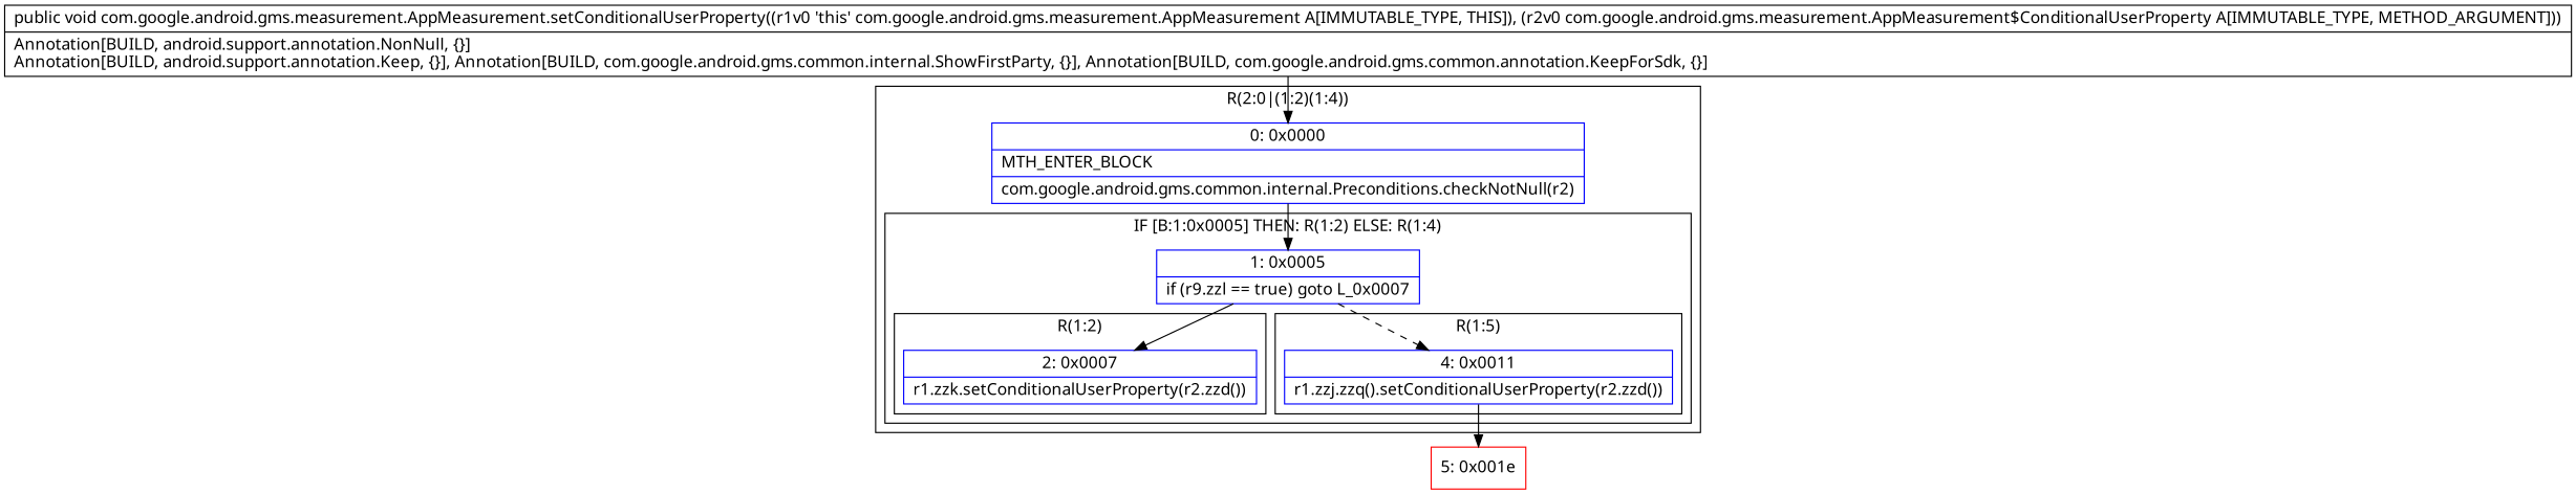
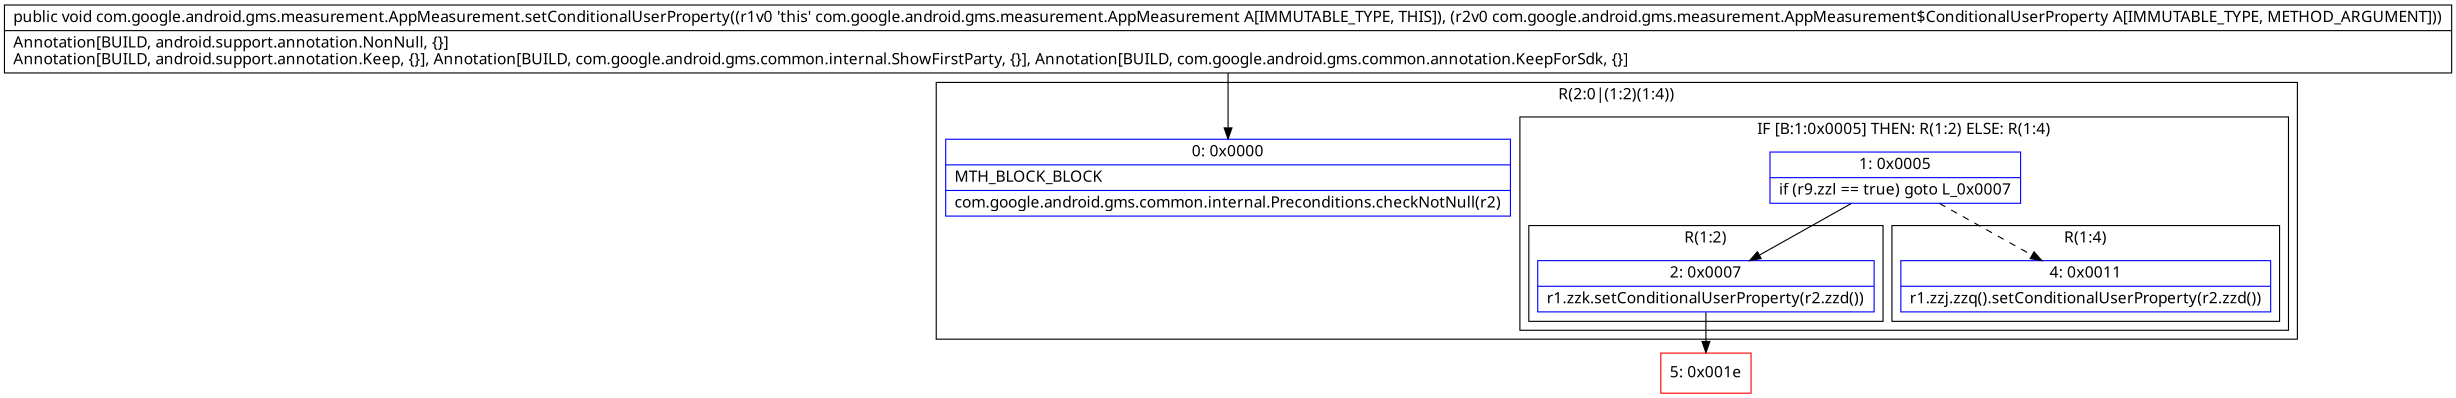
  digraph {
    fontname="Noto Sans"
    node [color=blue fontname="Noto Sans" shape=record]
    edge [fontname="Noto Sans"]
    n1 [label="{2\:\ 0x0007|r1.zzk.setConditionalUserProperty(r2.zzd())\l}"]
    n2 [label="{4\:\ 0x0011|r1.zzj.zzq().setConditionalUserProperty(r2.zzd())\l}"]
    n3 [label="{1\:\ 0x0005|if (r9.zzl == true) goto L_0x0007\l}"]
-   n4 [label="{0\:\ 0x0000|MTH_ENTER_BLOCK\l|com.google.android.gms.common.internal.Preconditions.checkNotNull(r2)\l}"]
+   n4 [label="{0\:\ 0x0000|MTH_BLOCK_BLOCK\l|com.google.android.gms.common.internal.Preconditions.checkNotNull(r2)\l}"]
    n5 [color=red label="{5\:\ 0x001e}"]
    n6 [label="{public void com.google.android.gms.measurement.AppMeasurement.setConditionalUserProperty((r1v0 'this' com.google.android.gms.measurement.AppMeasurement A[IMMUTABLE_TYPE, THIS]), (r2v0 com.google.android.gms.measurement.AppMeasurement$ConditionalUserProperty A[IMMUTABLE_TYPE, METHOD_ARGUMENT]))  | Annotation[BUILD, android.support.annotation.NonNull, \{\}]\lAnnotation[BUILD, android.support.annotation.Keep, \{\}], Annotation[BUILD, com.google.android.gms.common.internal.ShowFirstParty, \{\}], Annotation[BUILD, com.google.android.gms.common.annotation.KeepForSdk, \{\}]\l}" color=""]
    subgraph cluster_1 {
      label="R(2:0|(1:2)(1:4))"
      n4
      subgraph cluster_2 {
        label="IF [B:1:0x0005] THEN: R(1:2) ELSE: R(1:4)"
        n3
        subgraph cluster_3 {
          label="R(1:2)"
          n1
        }
        subgraph cluster_4 {
-         label="R(1:5)"
+         label="R(1:4)"
          n2
        }
      }
    }
-   n2 -> n5
+   n1 -> n5
    n3 -> n1
    n3 -> n2 [style=dashed]
-   n4 -> n3
    n6 -> n4
  }
